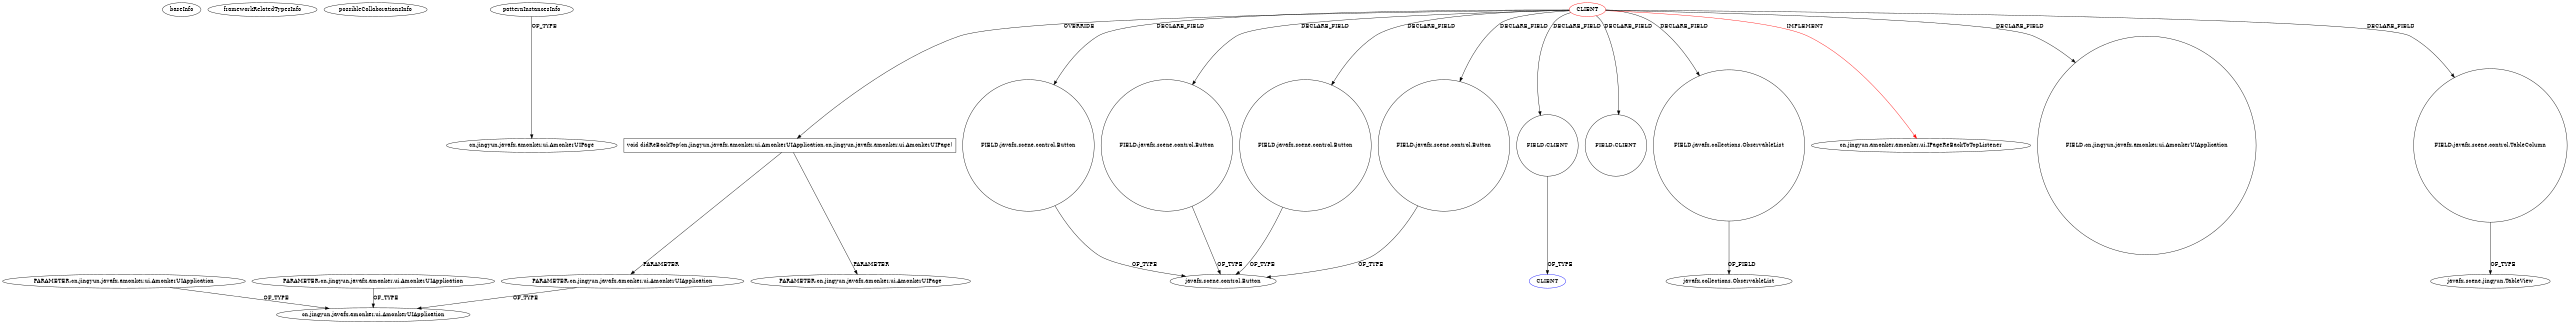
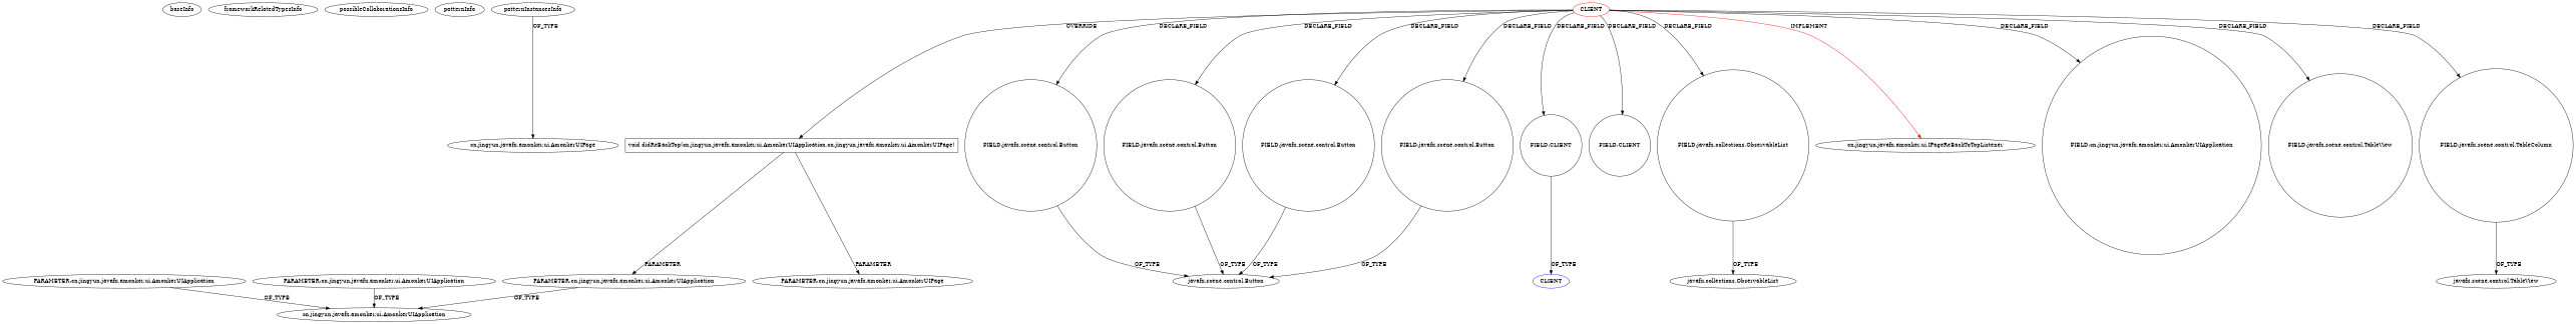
  digraph {
    node [isFrameworkType=false vertexType=FIELD_DECLARATION]
    baseInfo [category=pattern graphId=3830 isAnonymous=false possibleRelation=false isFrameworkType="" vertexType=""]
    frameworkRelatedTypesInfo [0="cn.jingyun.javafx.amonker.ui.IPageReBackToTopListener" isFrameworkType="" vertexType=""]
    possibleCollaborationsInfo [isFrameworkType="" vertexType=""]
+   patternInfo [frequency=2.0 patternRootClient=0 isFrameworkType="" vertexType=""]
    patternInstancesInfo [0="amonker-Trans~/amonker-Trans/Trans-master/src/cn/jingyun/trans/FFmpegArgumentsManagerPane.java~FFmpegArgumentsManagerPane~1846" 1="amonker-Trans~/amonker-Trans/Trans-master/src/cn/jingyun/trans/MainPane.java~MainPane~1847" isFrameworkType="" vertexType=""]
    n6 [label="cn.jingyun.javafx.amonker.ui.AmonkerUIPage" vertexType=FRAMEWORK_CLASS_TYPE]
    n7 [label="cn.jingyun.javafx.amonker.ui.AmonkerUIApplication" vertexType=FRAMEWORK_CLASS_TYPE]
    n8 [label="PARAMETER:cn.jingyun.javafx.amonker.ui.AmonkerUIApplication" vertexType=PARAMETER_DECLARATION]
    n9 [label="PARAMETER:cn.jingyun.javafx.amonker.ui.AmonkerUIApplication" vertexType=PARAMETER_DECLARATION]
    n10 [label="PARAMETER:cn.jingyun.javafx.amonker.ui.AmonkerUIApplication" vertexType=PARAMETER_DECLARATION]
    n11 [label="void didReBackTop(cn.jingyun.javafx.amonker.ui.AmonkerUIApplication,cn.jingyun.javafx.amonker.ui.AmonkerUIPage)" shape=box vertexType=OVERRIDING_METHOD_DECLARATION]
    n12 [label="PARAMETER:cn.jingyun.javafx.amonker.ui.AmonkerUIPage" vertexType=PARAMETER_DECLARATION]
    n13 [color=red label=CLIENT vertexType=ROOT_CLIENT_CLASS_DECLARATION]
    n14 [label="FIELD:javafx.scene.control.Button" shape=circle]
    n15 [label="FIELD:javafx.scene.control.Button" shape=circle]
    n16 [label="FIELD:javafx.scene.control.Button" shape=circle]
    n17 [label="FIELD:javafx.scene.control.Button" shape=circle]
    n18 [label="FIELD:CLIENT" shape=circle]
    n19 [label="FIELD:CLIENT" shape=circle]
    n20 [label="FIELD:javafx.collections.ObservableList" shape=circle]
-   n21 [label="cn.jingyun.amonker.amonker.ui.IPageReBackToTopListener" vertexType=FRAMEWORK_INTERFACE_TYPE]
+   n21 [label="cn.jingyun.javafx.amonker.ui.IPageReBackToTopListener" vertexType=FRAMEWORK_INTERFACE_TYPE]
    n22 [label="FIELD:cn.jingyun.javafx.amonker.ui.AmonkerUIApplication" shape=circle]
+   n23 [label="FIELD:javafx.scene.control.TableView" shape=circle]
    n24 [label="FIELD:javafx.scene.control.TableColumn" shape=circle]
    n25 [label="javafx.scene.control.Button" vertexType=FRAMEWORK_CLASS_TYPE]
    n26 [color=blue label=CLIENT vertexType=REFERENCE_CLIENT_CLASS_DECLARATION]
    n27 [label="javafx.collections.ObservableList" vertexType=FRAMEWORK_INTERFACE_TYPE]
-   n28 [label="javafx.scene.jingyun.TableView" vertexType=FRAMEWORK_CLASS_TYPE]
+   n28 [label="javafx.scene.control.TableView" vertexType=FRAMEWORK_CLASS_TYPE]
    patternInstancesInfo -> n6 [label=OF_TYPE]
    n8 -> n7 [label=OF_TYPE]
    n9 -> n7 [label=OF_TYPE]
    n10 -> n7 [label=OF_TYPE]
    n11 -> n10 [label=PARAMETER]
    n11 -> n12 [label=PARAMETER]
    n13 -> n11 [label=OVERRIDE]
    n13 -> n14 [label=DECLARE_FIELD]
    n13 -> n15 [label=DECLARE_FIELD]
    n13 -> n16 [label=DECLARE_FIELD]
    n13 -> n17 [label=DECLARE_FIELD]
    n13 -> n18 [label=DECLARE_FIELD]
    n13 -> n19 [label=DECLARE_FIELD]
    n13 -> n20 [label=DECLARE_FIELD]
    n13 -> n21 [color=red label=IMPLEMENT]
    n13 -> n22 [label=DECLARE_FIELD]
+   n13 -> n23 [label=DECLARE_FIELD]
    n13 -> n24 [label=DECLARE_FIELD]
    n14 -> n25 [label=OF_TYPE]
    n15 -> n25 [label=OF_TYPE]
    n16 -> n25 [label=OF_TYPE]
    n17 -> n25 [label=OF_TYPE]
    n18 -> n26 [label=OF_TYPE]
-   n20 -> n27 [label=OF_FIELD]
+   n20 -> n27 [label=OF_TYPE]
    n24 -> n28 [label=OF_TYPE]
  }
